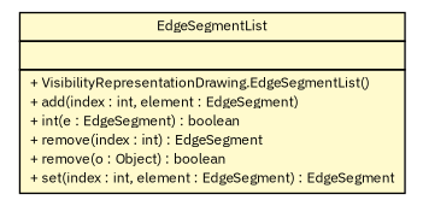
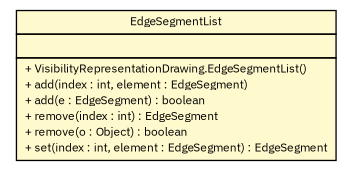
  digraph {
    nodesep=0.25
    ranksep=0.5
    fontname="IBM Plex Sans"
-   n1 [fontcolor=black fontname="IBM Plex Sans" fontsize=9.0 label=<<table title="pfc.models.algorithms.visibilityrepresentation.VisibilityRepresentationDrawing.EdgeSegmentList" border="0" cellborder="1" cellspacing="0" cellpadding="2" port="p" bgcolor="lemonChiffon" href="./VisibilityRepresentationDrawing.EdgeSegmentList.html"> 		<tr><td><table border="0" cellspacing="0" cellpadding="1"> <tr><td align="center" balign="center"> EdgeSegmentList </td></tr> 		</table></td></tr> 		<tr><td><table border="0" cellspacing="0" cellpadding="1"> <tr><td align="left" balign="left">  </td></tr> 		</table></td></tr> 		<tr><td><table border="0" cellspacing="0" cellpadding="1"> <tr><td align="left" balign="left"> + VisibilityRepresentationDrawing.EdgeSegmentList() </td></tr> <tr><td align="left" balign="left"> + add(index : int, element : EdgeSegment) </td></tr> <tr><td align="left" balign="left"> + int(e : EdgeSegment) : boolean </td></tr> <tr><td align="left" balign="left"> + remove(index : int) : EdgeSegment </td></tr> <tr><td align="left" balign="left"> + remove(o : Object) : boolean </td></tr> <tr><td align="left" balign="left"> + set(index : int, element : EdgeSegment) : EdgeSegment </td></tr> 		</table></td></tr> 		</table>> shape=plaintext]
+   n1 [fontcolor=black fontname="IBM Plex Sans" fontsize=9.0 label=<<table title="pfc.models.algorithms.visibilityrepresentation.VisibilityRepresentationDrawing.EdgeSegmentList" border="0" cellborder="1" cellspacing="0" cellpadding="2" port="p" bgcolor="lemonChiffon" href="./VisibilityRepresentationDrawing.EdgeSegmentList.html"> 		<tr><td><table border="0" cellspacing="0" cellpadding="1"> <tr><td align="center" balign="center"> EdgeSegmentList </td></tr> 		</table></td></tr> 		<tr><td><table border="0" cellspacing="0" cellpadding="1"> <tr><td align="left" balign="left">  </td></tr> 		</table></td></tr> 		<tr><td><table border="0" cellspacing="0" cellpadding="1"> <tr><td align="left" balign="left"> + VisibilityRepresentationDrawing.EdgeSegmentList() </td></tr> <tr><td align="left" balign="left"> + add(index : int, element : EdgeSegment) </td></tr> <tr><td align="left" balign="left"> + add(e : EdgeSegment) : boolean </td></tr> <tr><td align="left" balign="left"> + remove(index : int) : EdgeSegment </td></tr> <tr><td align="left" balign="left"> + remove(o : Object) : boolean </td></tr> <tr><td align="left" balign="left"> + set(index : int, element : EdgeSegment) : EdgeSegment </td></tr> 		</table></td></tr> 		</table>> shape=plaintext]
  }
